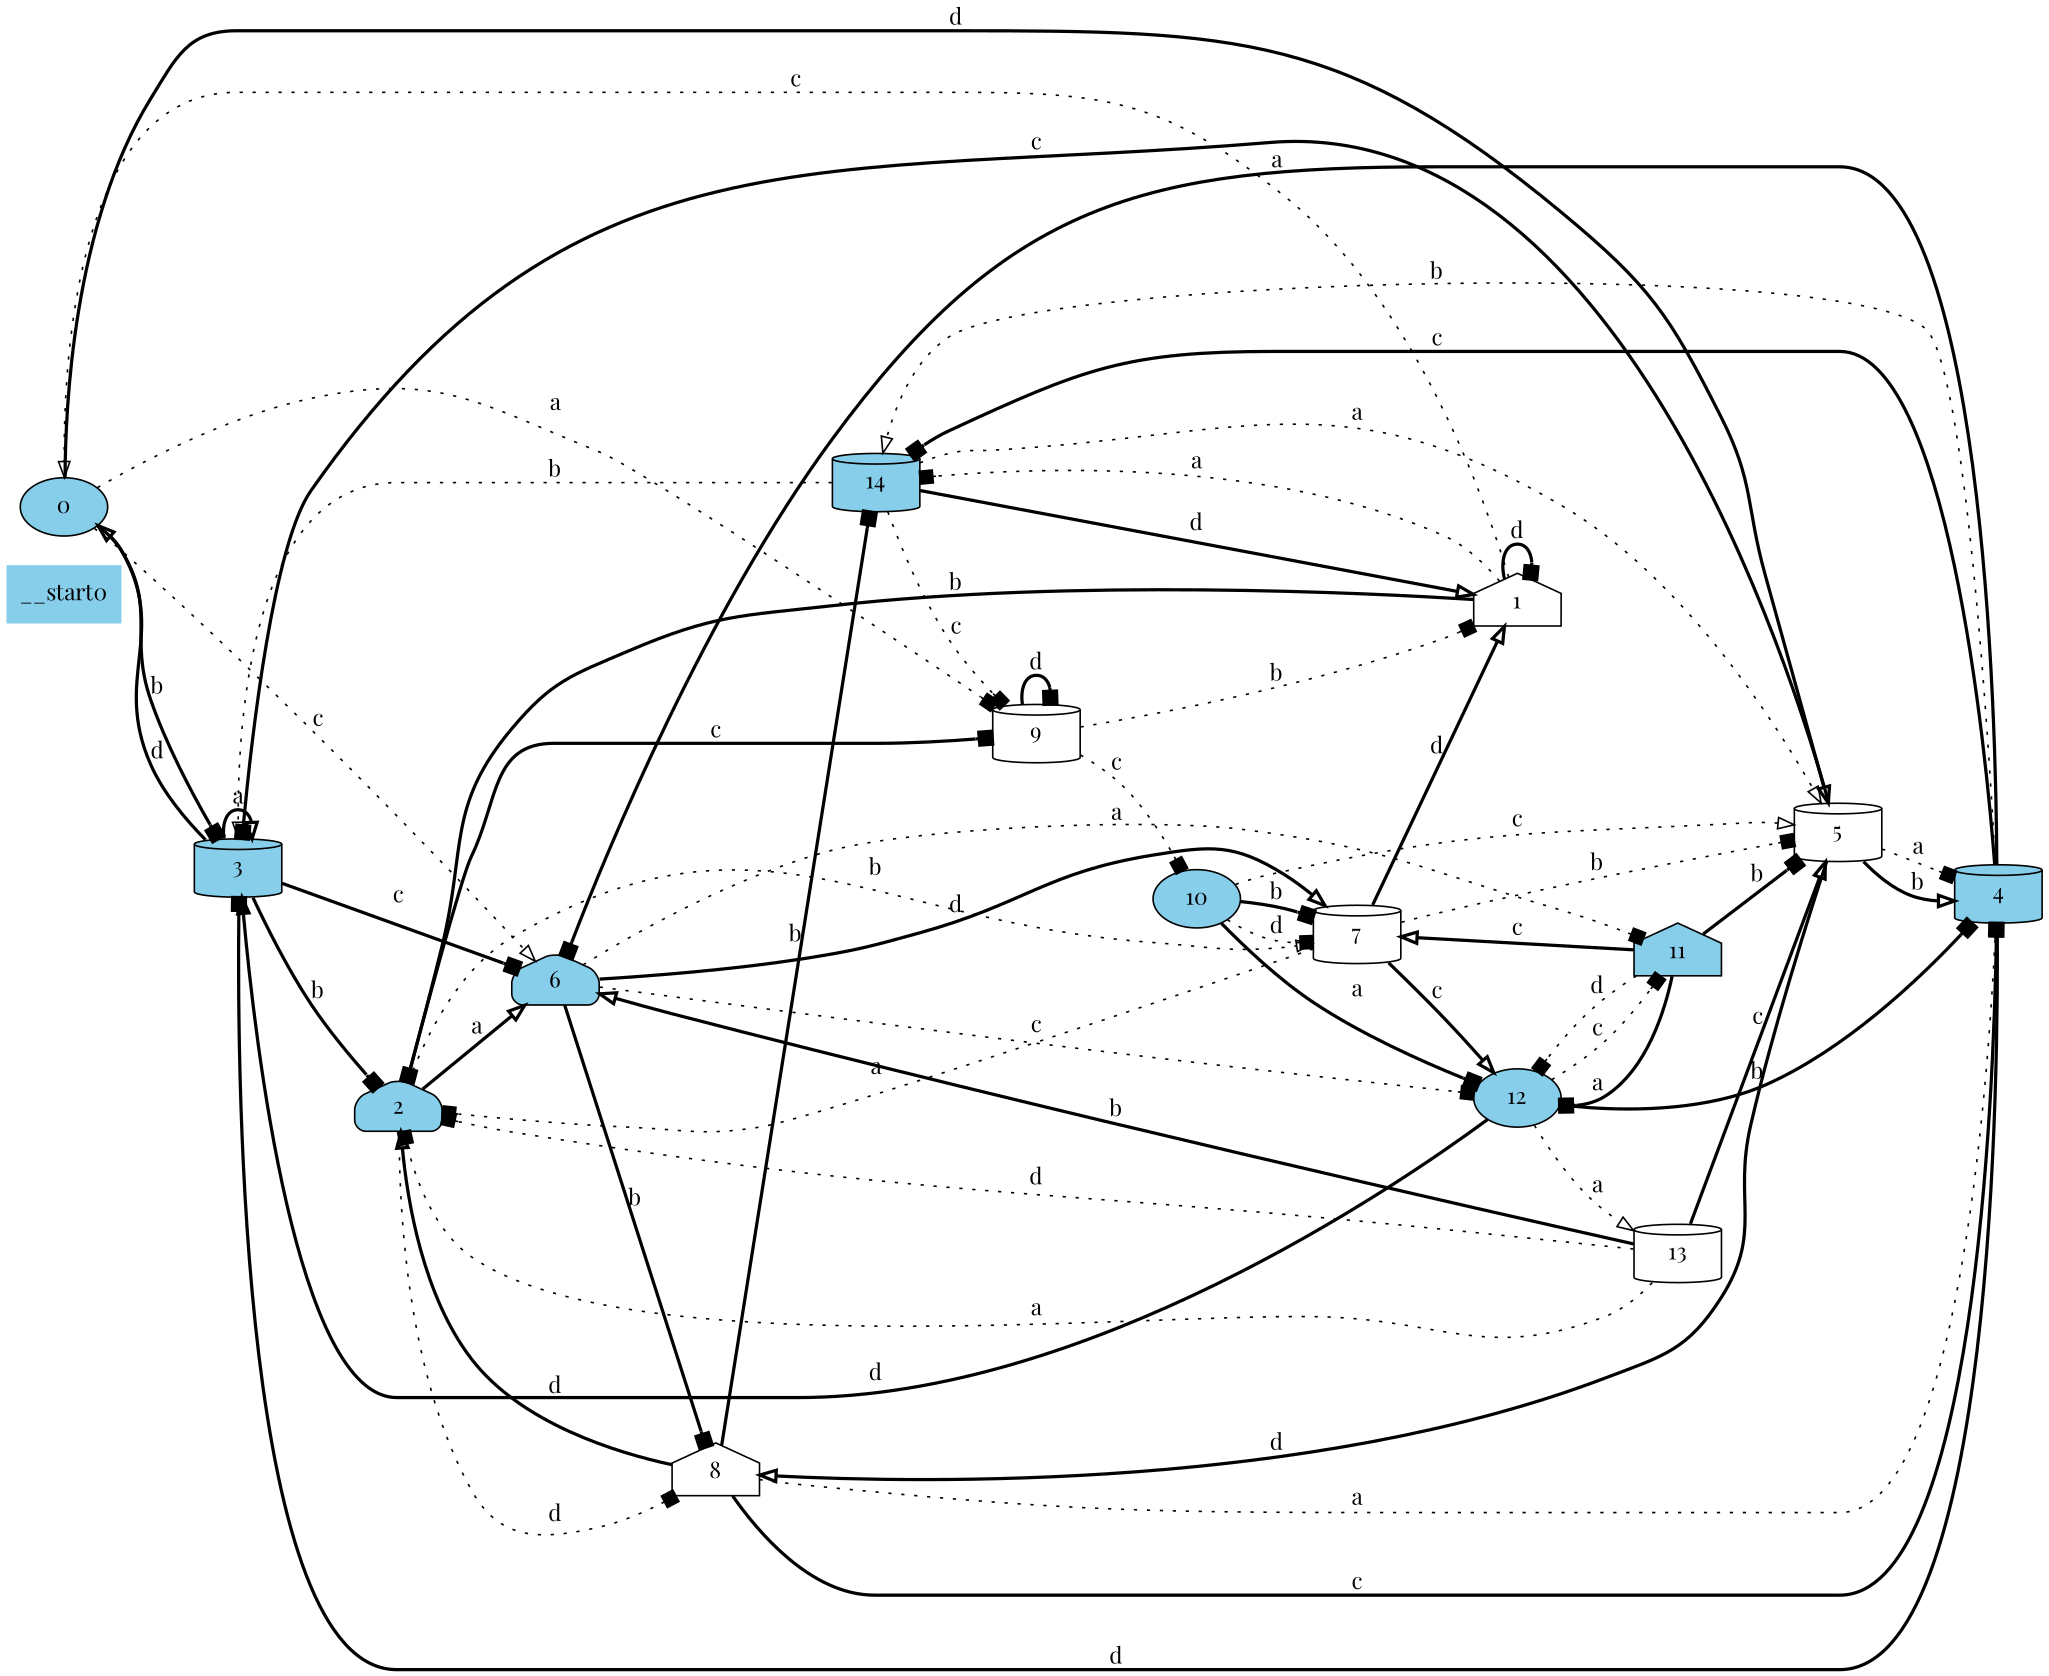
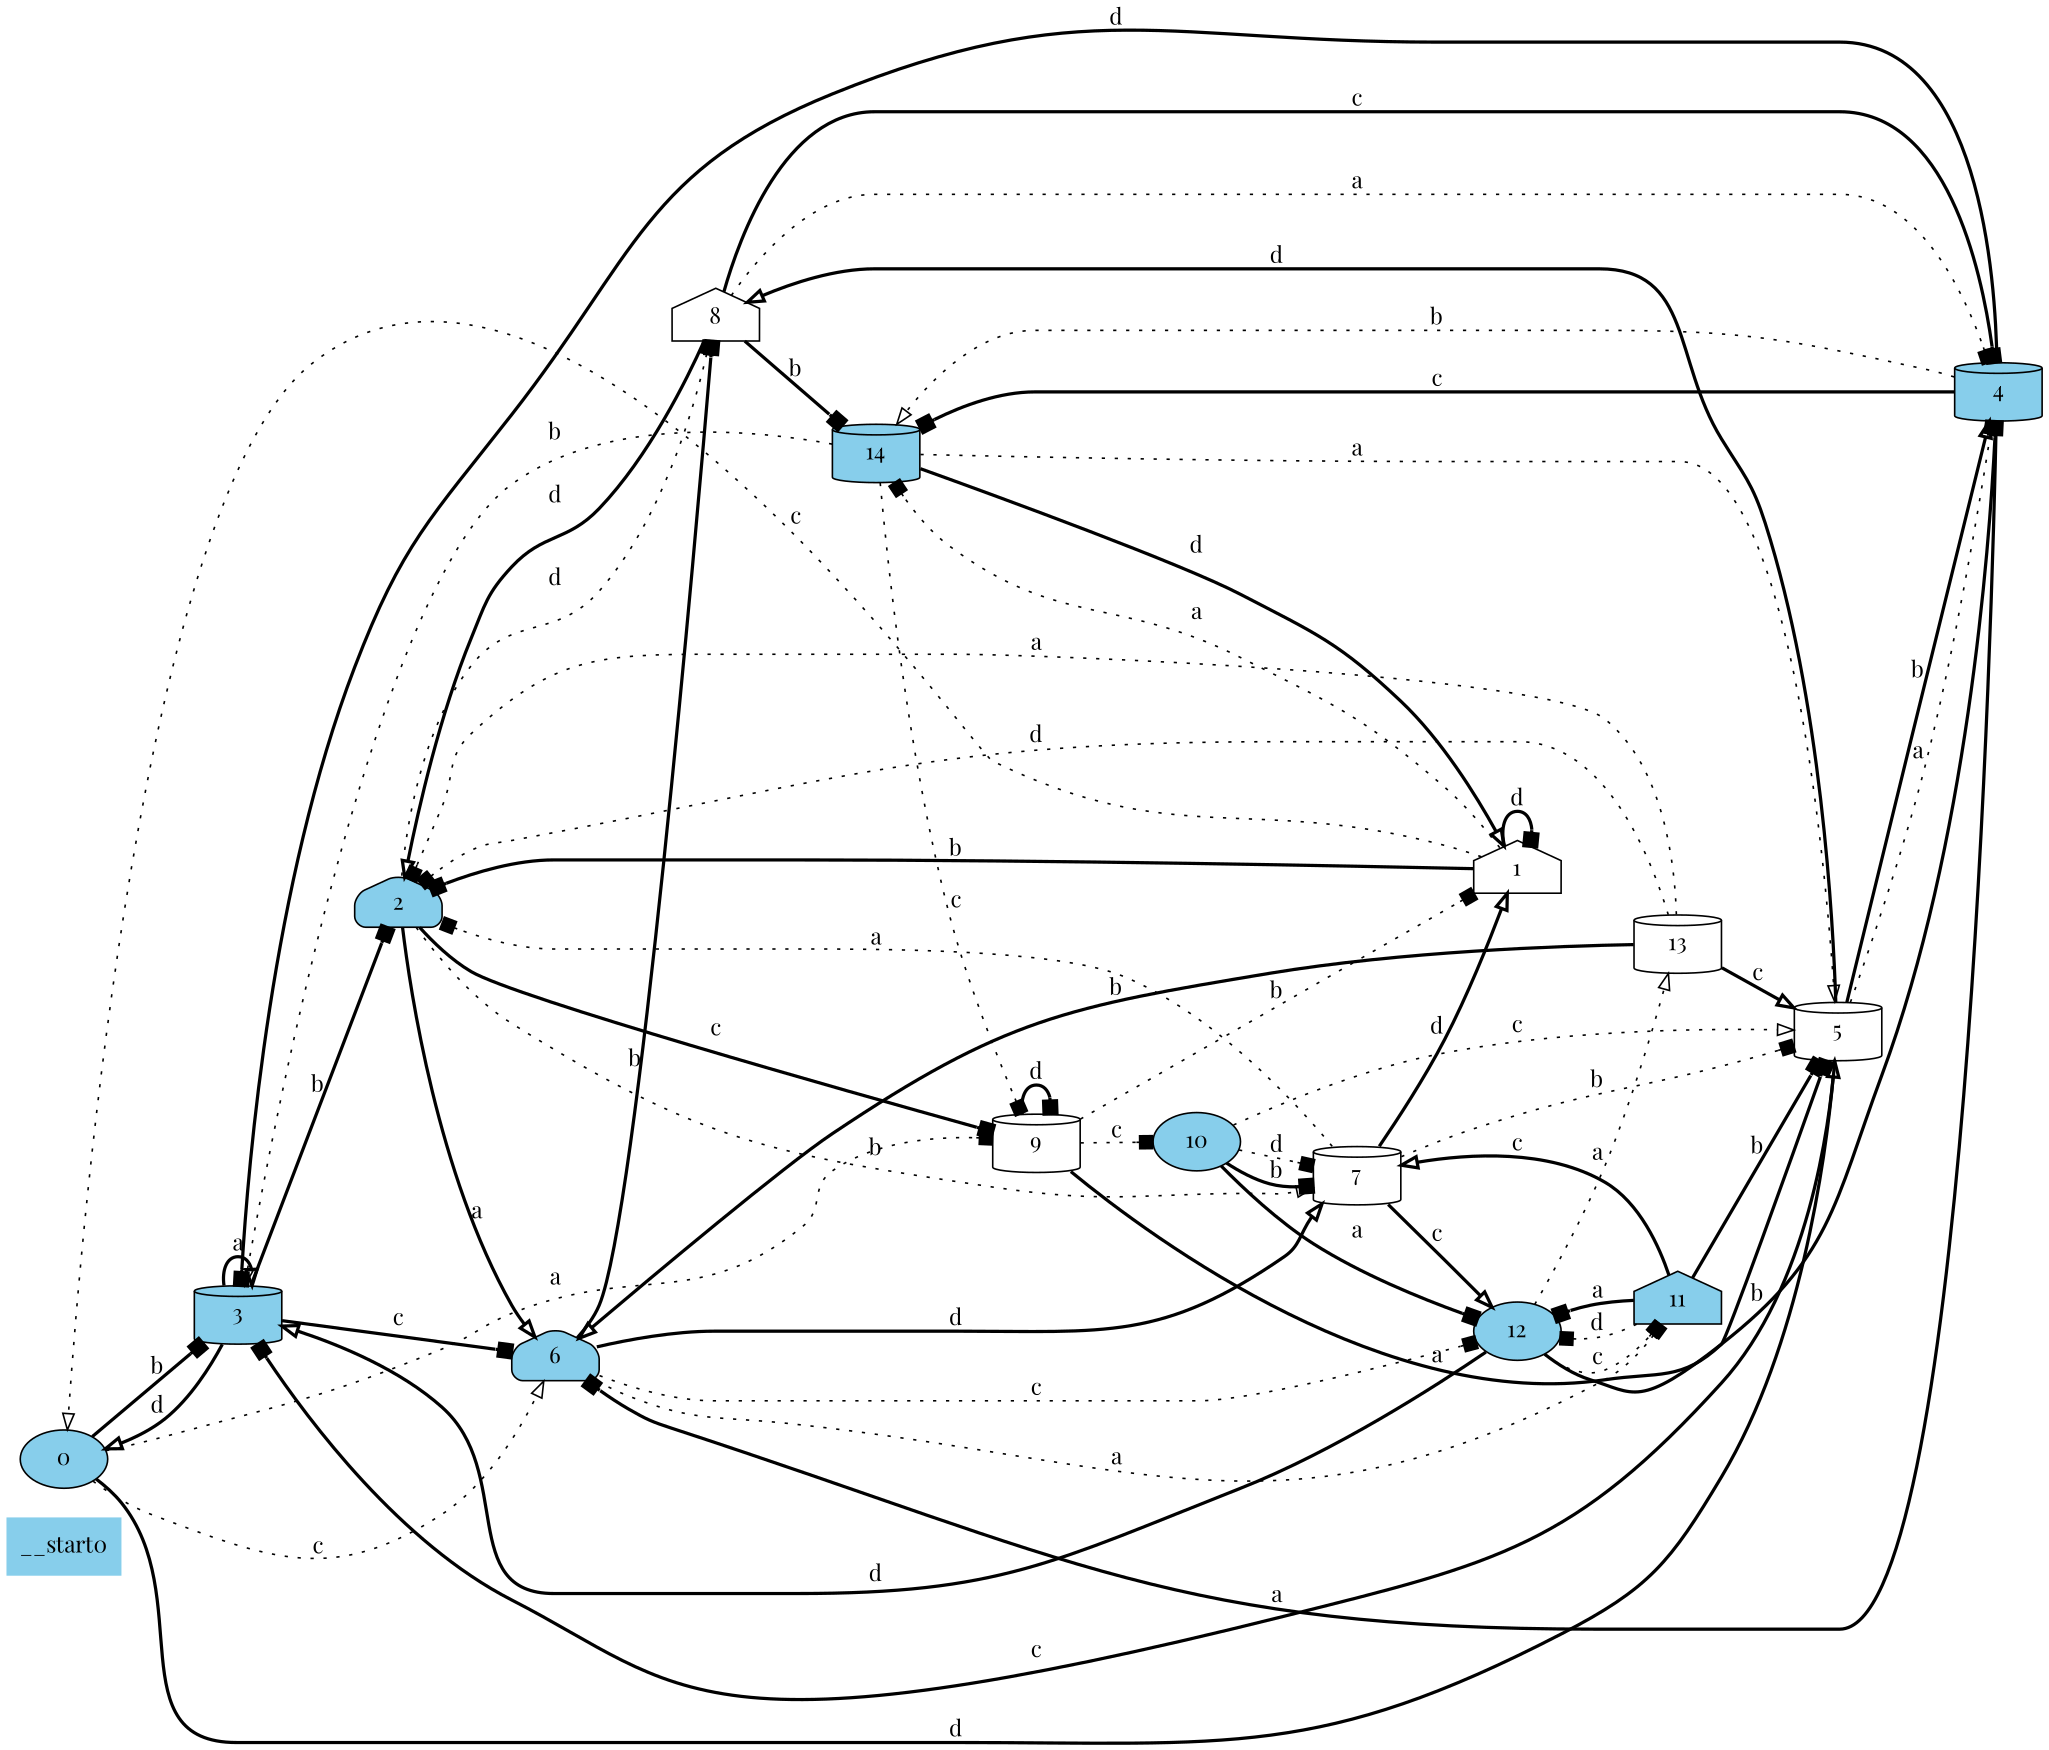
  digraph {
    fontname="Playfair Display"
    rankdir=LR
    node [fillcolor=skyblue fontname="Playfair Display" shape=cylinder style=filled color=black]
    edge [arrowhead=box fontname="Playfair Display" style=bold]
    __start0 [shape=none color=""]
    n2 [label=0 shape=ellipse]
    n3 [label=3 style="rounded,filled"]
    n4 [fillcolor=white label=5]
    n5 [label=6 shape=house style="rounded,filled"]
    n6 [fillcolor=white label=9]
    n7 [label=2 shape=house style="rounded,filled"]
    n8 [fillcolor=white label=8 shape=house]
    n9 [label=4]
    n10 [fillcolor=white label=7 style="rounded,filled"]
    n11 [label=11 shape=house]
    n12 [label=12 shape=ellipse]
    n13 [fillcolor=white label=1 shape=house]
    n14 [label=10 shape=ellipse style="rounded,filled"]
    n15 [label=14]
    n16 [fillcolor=white label=13 style="rounded,filled"]
    n2 -> n3 [label=b]
    n2 -> n4 [arrowhead=onormal label=d]
    n2 -> n5 [arrowhead=onormal label=c style=dotted]
    n2 -> n6 [label=a style=dotted]
    n3 -> n2 [arrowhead=onormal label=d]
    n3 -> n3 [arrowhead=onormal label=a]
    n3 -> n5 [label=c]
    n3 -> n7 [label=b]
    n4 -> n3 [label=c]
    n4 -> n8 [arrowhead=onormal label=d]
    n4 -> n9 [label=a style=dotted]
    n4 -> n9 [arrowhead=onormal label=b]
    n5 -> n8 [label=b]
    n5 -> n10 [arrowhead=onormal label=d]
    n5 -> n11 [label=a style=dotted]
    n5 -> n12 [label=c style=dotted]
+   n6 -> n4 [label=a]
    n6 -> n6 [label=d]
    n6 -> n13 [label=b style=dotted]
    n6 -> n14 [label=c style=dotted]
    n7 -> n5 [arrowhead=onormal label=a]
    n7 -> n6 [label=c]
    n7 -> n8 [label=d style=dotted]
    n7 -> n10 [arrowhead=onormal label=b style=dotted]
    n8 -> n7 [arrowhead=onormal label=d]
    n8 -> n9 [label=a style=dotted]
    n8 -> n9 [label=c]
    n8 -> n15 [label=b]
    n9 -> n3 [label=d]
    n9 -> n5 [label=a]
    n9 -> n15 [arrowhead=onormal label=b style=dotted]
    n9 -> n15 [label=c]
    n10 -> n4 [label=b style=dotted]
    n10 -> n7 [label=a style=dotted]
    n10 -> n12 [arrowhead=onormal label=c]
    n10 -> n13 [arrowhead=onormal label=d]
    n11 -> n4 [label=b]
    n11 -> n10 [arrowhead=onormal label=c]
    n11 -> n12 [label=a]
    n11 -> n12 [label=d style=dotted]
    n12 -> n3 [arrowhead=onormal label=d]
    n12 -> n9 [label=b]
    n12 -> n11 [label=c style=dotted]
    n12 -> n16 [arrowhead=onormal label=a style=dotted]
    n13 -> n2 [arrowhead=onormal label=c style=dotted]
    n13 -> n7 [label=b]
    n13 -> n13 [label=d]
    n13 -> n15 [label=a style=dotted]
    n14 -> n4 [arrowhead=onormal label=c style=dotted]
    n14 -> n10 [label=b]
    n14 -> n10 [label=d style=dotted]
    n14 -> n12 [label=a]
    n15 -> n3 [arrowhead=onormal label=b style=dotted]
    n15 -> n4 [arrowhead=onormal label=a style=dotted]
    n15 -> n6 [label=c style=dotted]
    n15 -> n13 [arrowhead=onormal label=d]
    n16 -> n4 [arrowhead=onormal label=c]
    n16 -> n5 [arrowhead=onormal label=b]
    n16 -> n7 [label=a style=dotted]
    n16 -> n7 [label=d style=dotted]
  }
